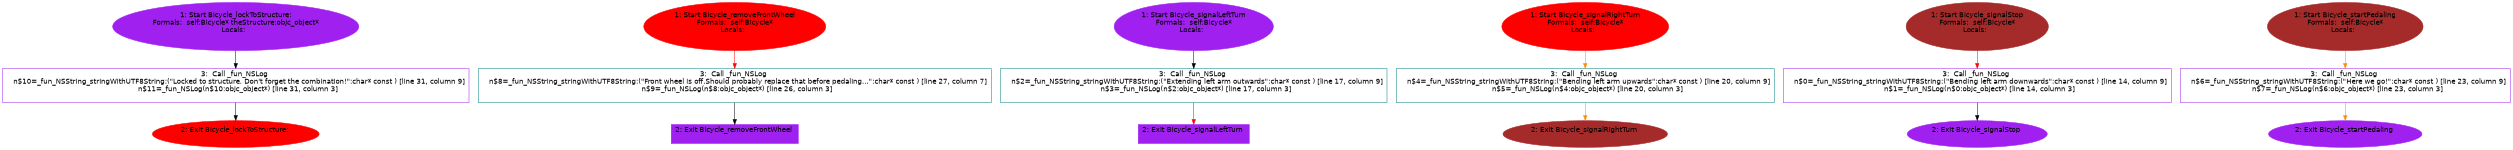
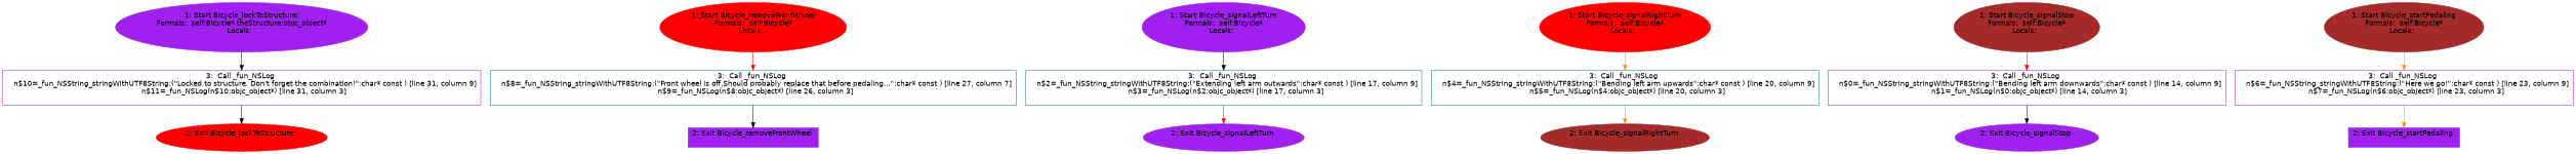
  digraph {
    fontname="DejaVu Sans"
    node [color=purple fontname="DejaVu Sans" style=filled]
    edge [color=black fontname="DejaVu Sans"]
    n1 [label="1: Start Bicycle_lockToStructure:\nFormals:  self:Bicycle* theStructure:objc_object*\nLocals:  \n  "]
    n2 [label="3:  Call _fun_NSLog \n   n$10=_fun_NSString_stringWithUTF8String:(\"Locked to structure. Don't forget the combination!\":char* const ) [line 31, column 9]\n  n$11=_fun_NSLog(n$10:objc_object*) [line 31, column 3]\n " shape=box style=""]
    n3 [color=red label="2: Exit Bicycle_lockToStructure: \n  "]
    n4 [color=red label="1: Start Bicycle_removeFrontWheel\nFormals:  self:Bicycle*\nLocals:  \n  "]
    n5 [color=teal label="3:  Call _fun_NSLog \n   n$8=_fun_NSString_stringWithUTF8String:(\"Front wheel is off.Should probably replace that before pedaling...\":char* const ) [line 27, column 7]\n  n$9=_fun_NSLog(n$8:objc_object*) [line 26, column 3]\n " shape=box style=""]
    n6 [label="2: Exit Bicycle_removeFrontWheel \n  " shape=box]
    n7 [label="1: Start Bicycle_signalLeftTurn\nFormals:  self:Bicycle*\nLocals:  \n  "]
    n8 [color=teal label="3:  Call _fun_NSLog \n   n$2=_fun_NSString_stringWithUTF8String:(\"Extending left arm outwards\":char* const ) [line 17, column 9]\n  n$3=_fun_NSLog(n$2:objc_object*) [line 17, column 3]\n " shape=box style=""]
-   n9 [label="2: Exit Bicycle_signalLeftTurn \n  " shape=box]
+   n9 [label="2: Exit Bicycle_signalLeftTurn \n  "]
    n10 [color=red label="1: Start Bicycle_signalRightTurn\nFormals:  self:Bicycle*\nLocals:  \n  "]
    n11 [color=teal label="3:  Call _fun_NSLog \n   n$4=_fun_NSString_stringWithUTF8String:(\"Bending left arm upwards\":char* const ) [line 20, column 9]\n  n$5=_fun_NSLog(n$4:objc_object*) [line 20, column 3]\n " shape=box style=""]
    n12 [color=brown label="2: Exit Bicycle_signalRightTurn \n  "]
    n13 [color=brown label="1: Start Bicycle_signalStop\nFormals:  self:Bicycle*\nLocals:  \n  "]
    n14 [label="3:  Call _fun_NSLog \n   n$0=_fun_NSString_stringWithUTF8String:(\"Bending left arm downwards\":char* const ) [line 14, column 9]\n  n$1=_fun_NSLog(n$0:objc_object*) [line 14, column 3]\n " shape=box style=""]
    n15 [label="2: Exit Bicycle_signalStop \n  "]
    n16 [color=brown label="1: Start Bicycle_startPedaling\nFormals:  self:Bicycle*\nLocals:  \n  "]
    n17 [label="3:  Call _fun_NSLog \n   n$6=_fun_NSString_stringWithUTF8String:(\"Here we go!\":char* const ) [line 23, column 9]\n  n$7=_fun_NSLog(n$6:objc_object*) [line 23, column 3]\n " shape=box style=""]
-   n18 [label="2: Exit Bicycle_startPedaling \n  "]
+   n18 [label="2: Exit Bicycle_startPedaling \n  " shape=box]
    n1 -> n2
    n2 -> n3
    n4 -> n5 [color=red]
    n5 -> n6
    n7 -> n8
    n8 -> n9 [color=red]
    n10 -> n11 [color=darkorange]
    n11 -> n12 [color=darkorange]
    n13 -> n14 [color=red]
    n14 -> n15
    n16 -> n17 [color=darkorange]
    n17 -> n18 [color=darkorange]
  }
